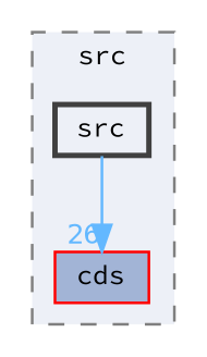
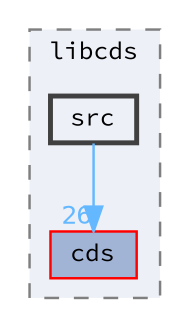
  digraph {
    compound=true
    fontname="Source Code Pro"
    node [fontname="Source Code Pro" fontsize=10 shape=box]
    n1 [color=red fillcolor="#a2b4d6" height=0.2 label=cds style=filled width=0.4]
    n2 [color=grey25 fillcolor="#edf0f7" height=0.2 label=src style="filled,bold" width=0.4]
    subgraph cluster_1 {
      bgcolor="#edf0f7"
      fontsize=10
-     label=src
+     label=libcds
      pencolor=grey50
      style="filled,dashed"
      n1
      n2
    }
    n2 -> n1 [color=steelblue1 fontcolor=steelblue1 fontname="Source Code Pro" fontsize=10 headlabel=26 labeldistance=1.5 labelfontname=Helvetica labelfontsize=10]
  }
